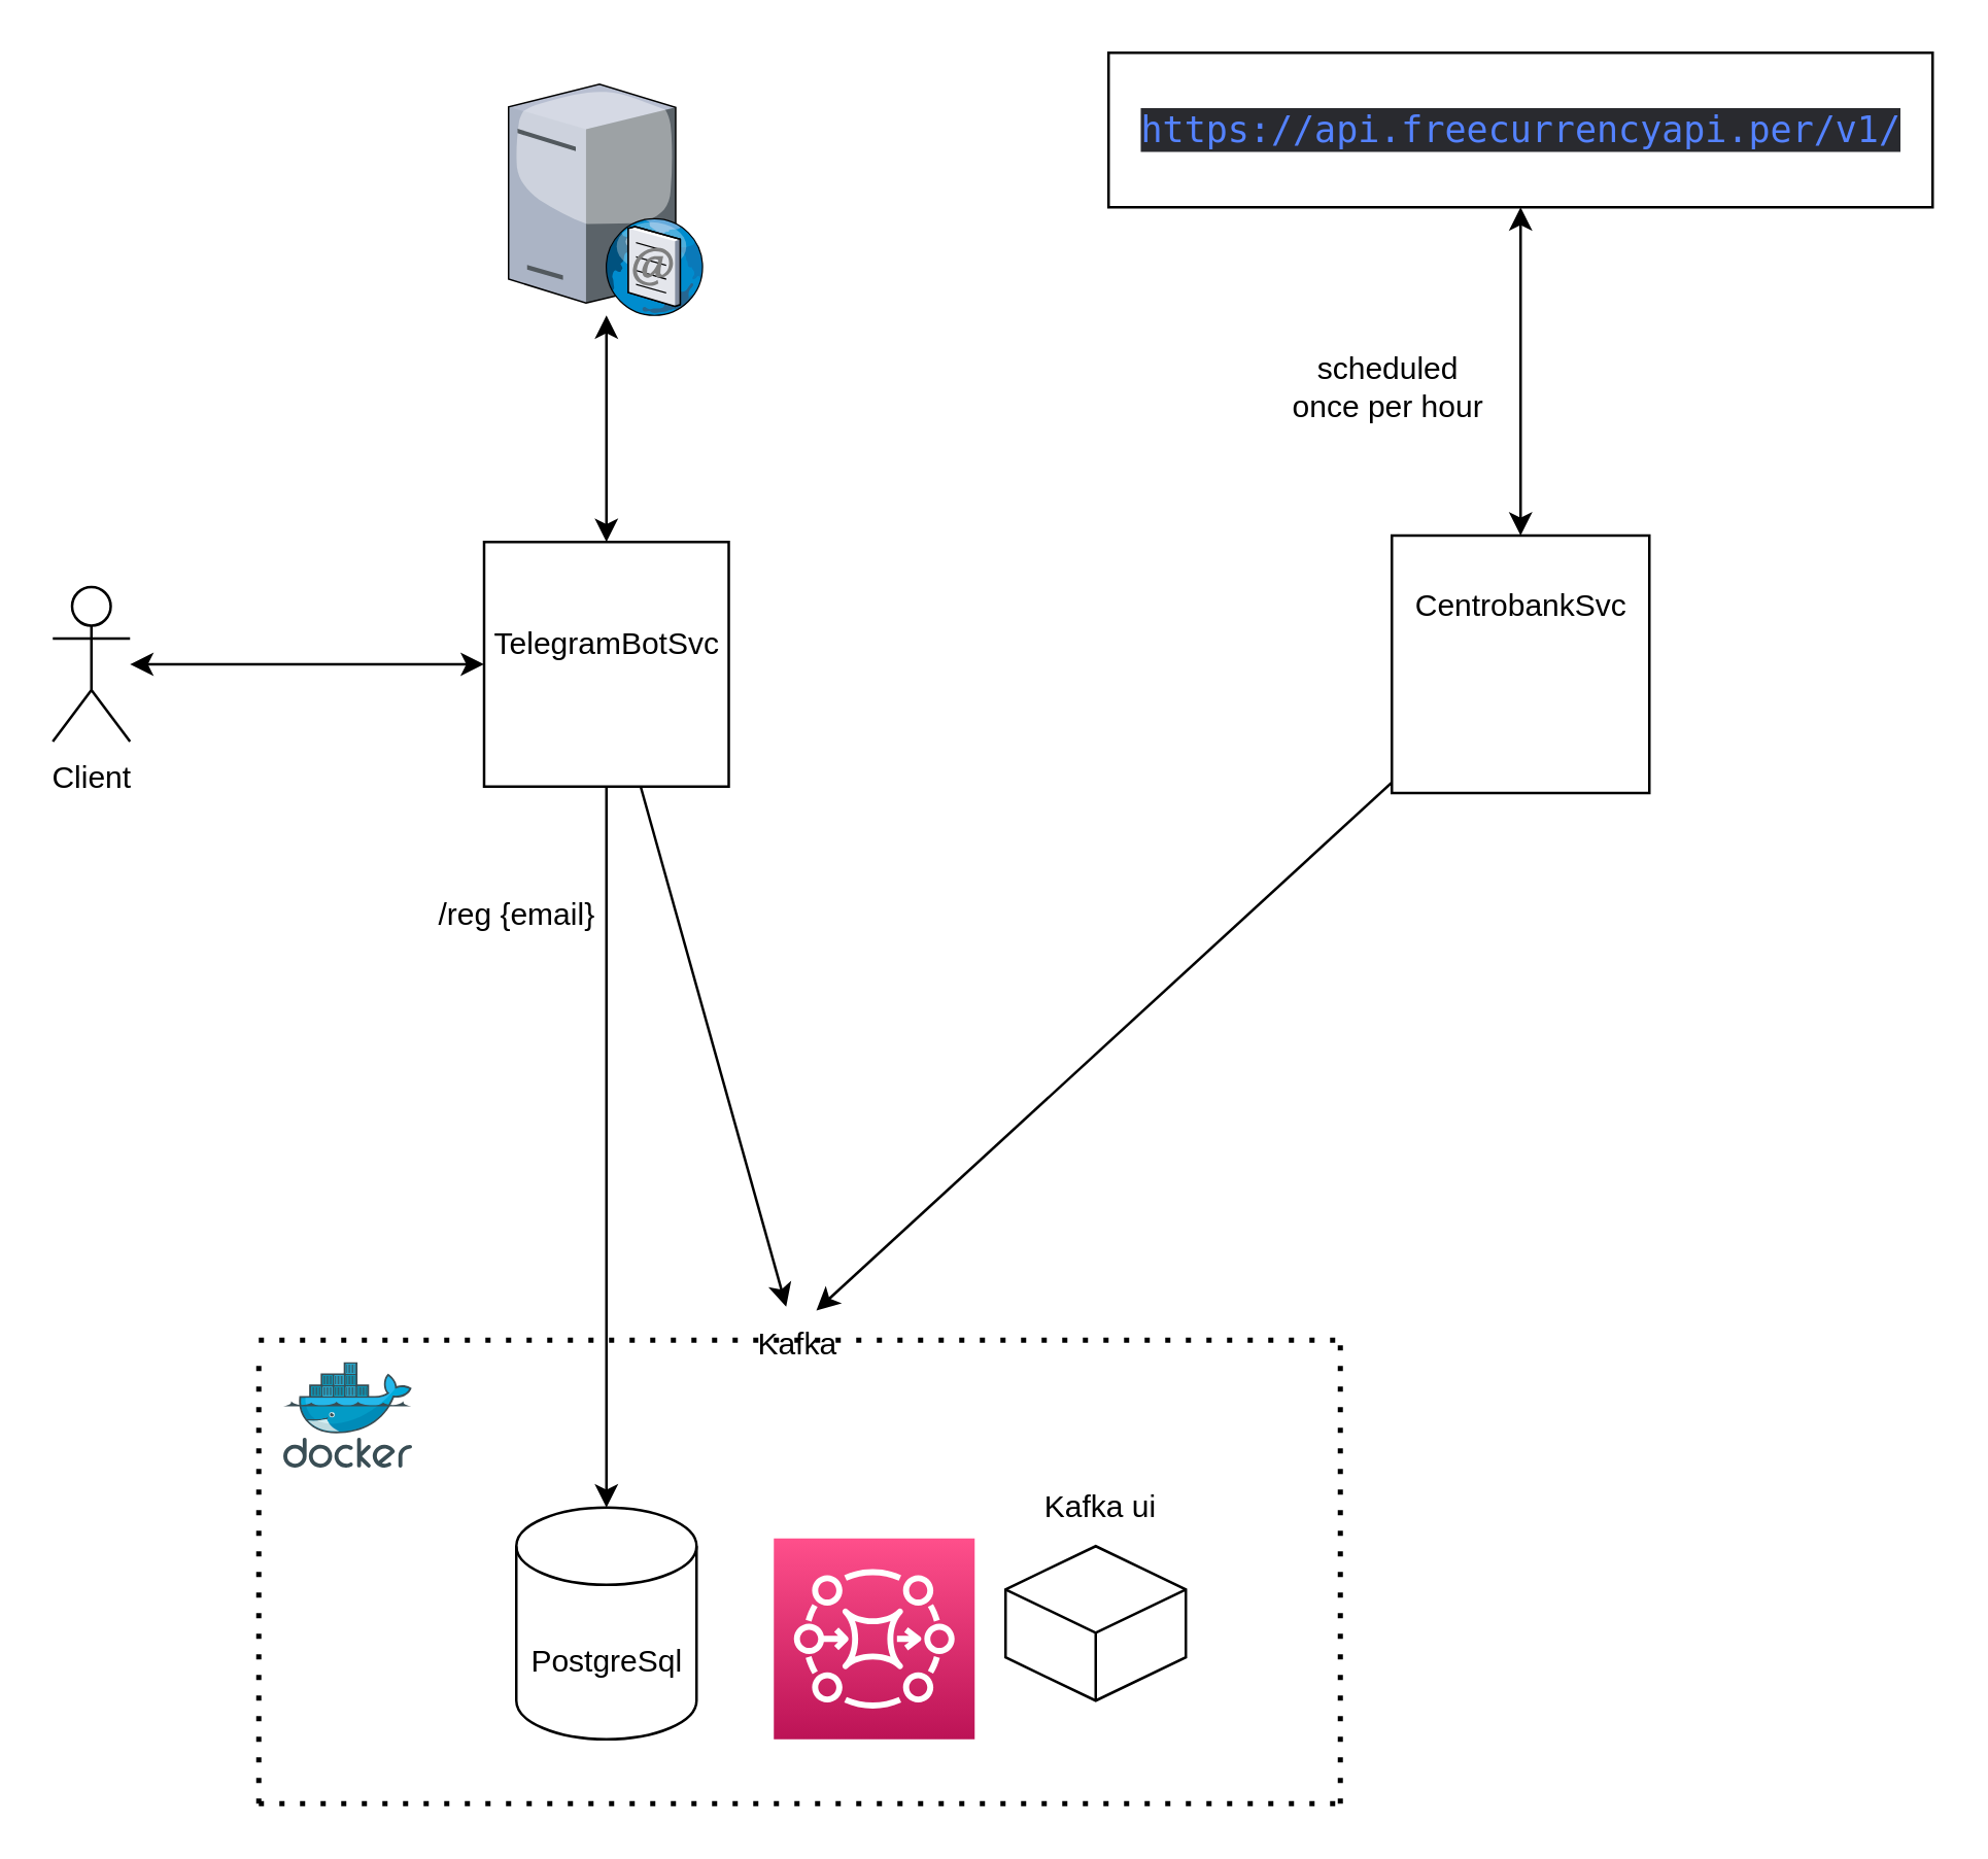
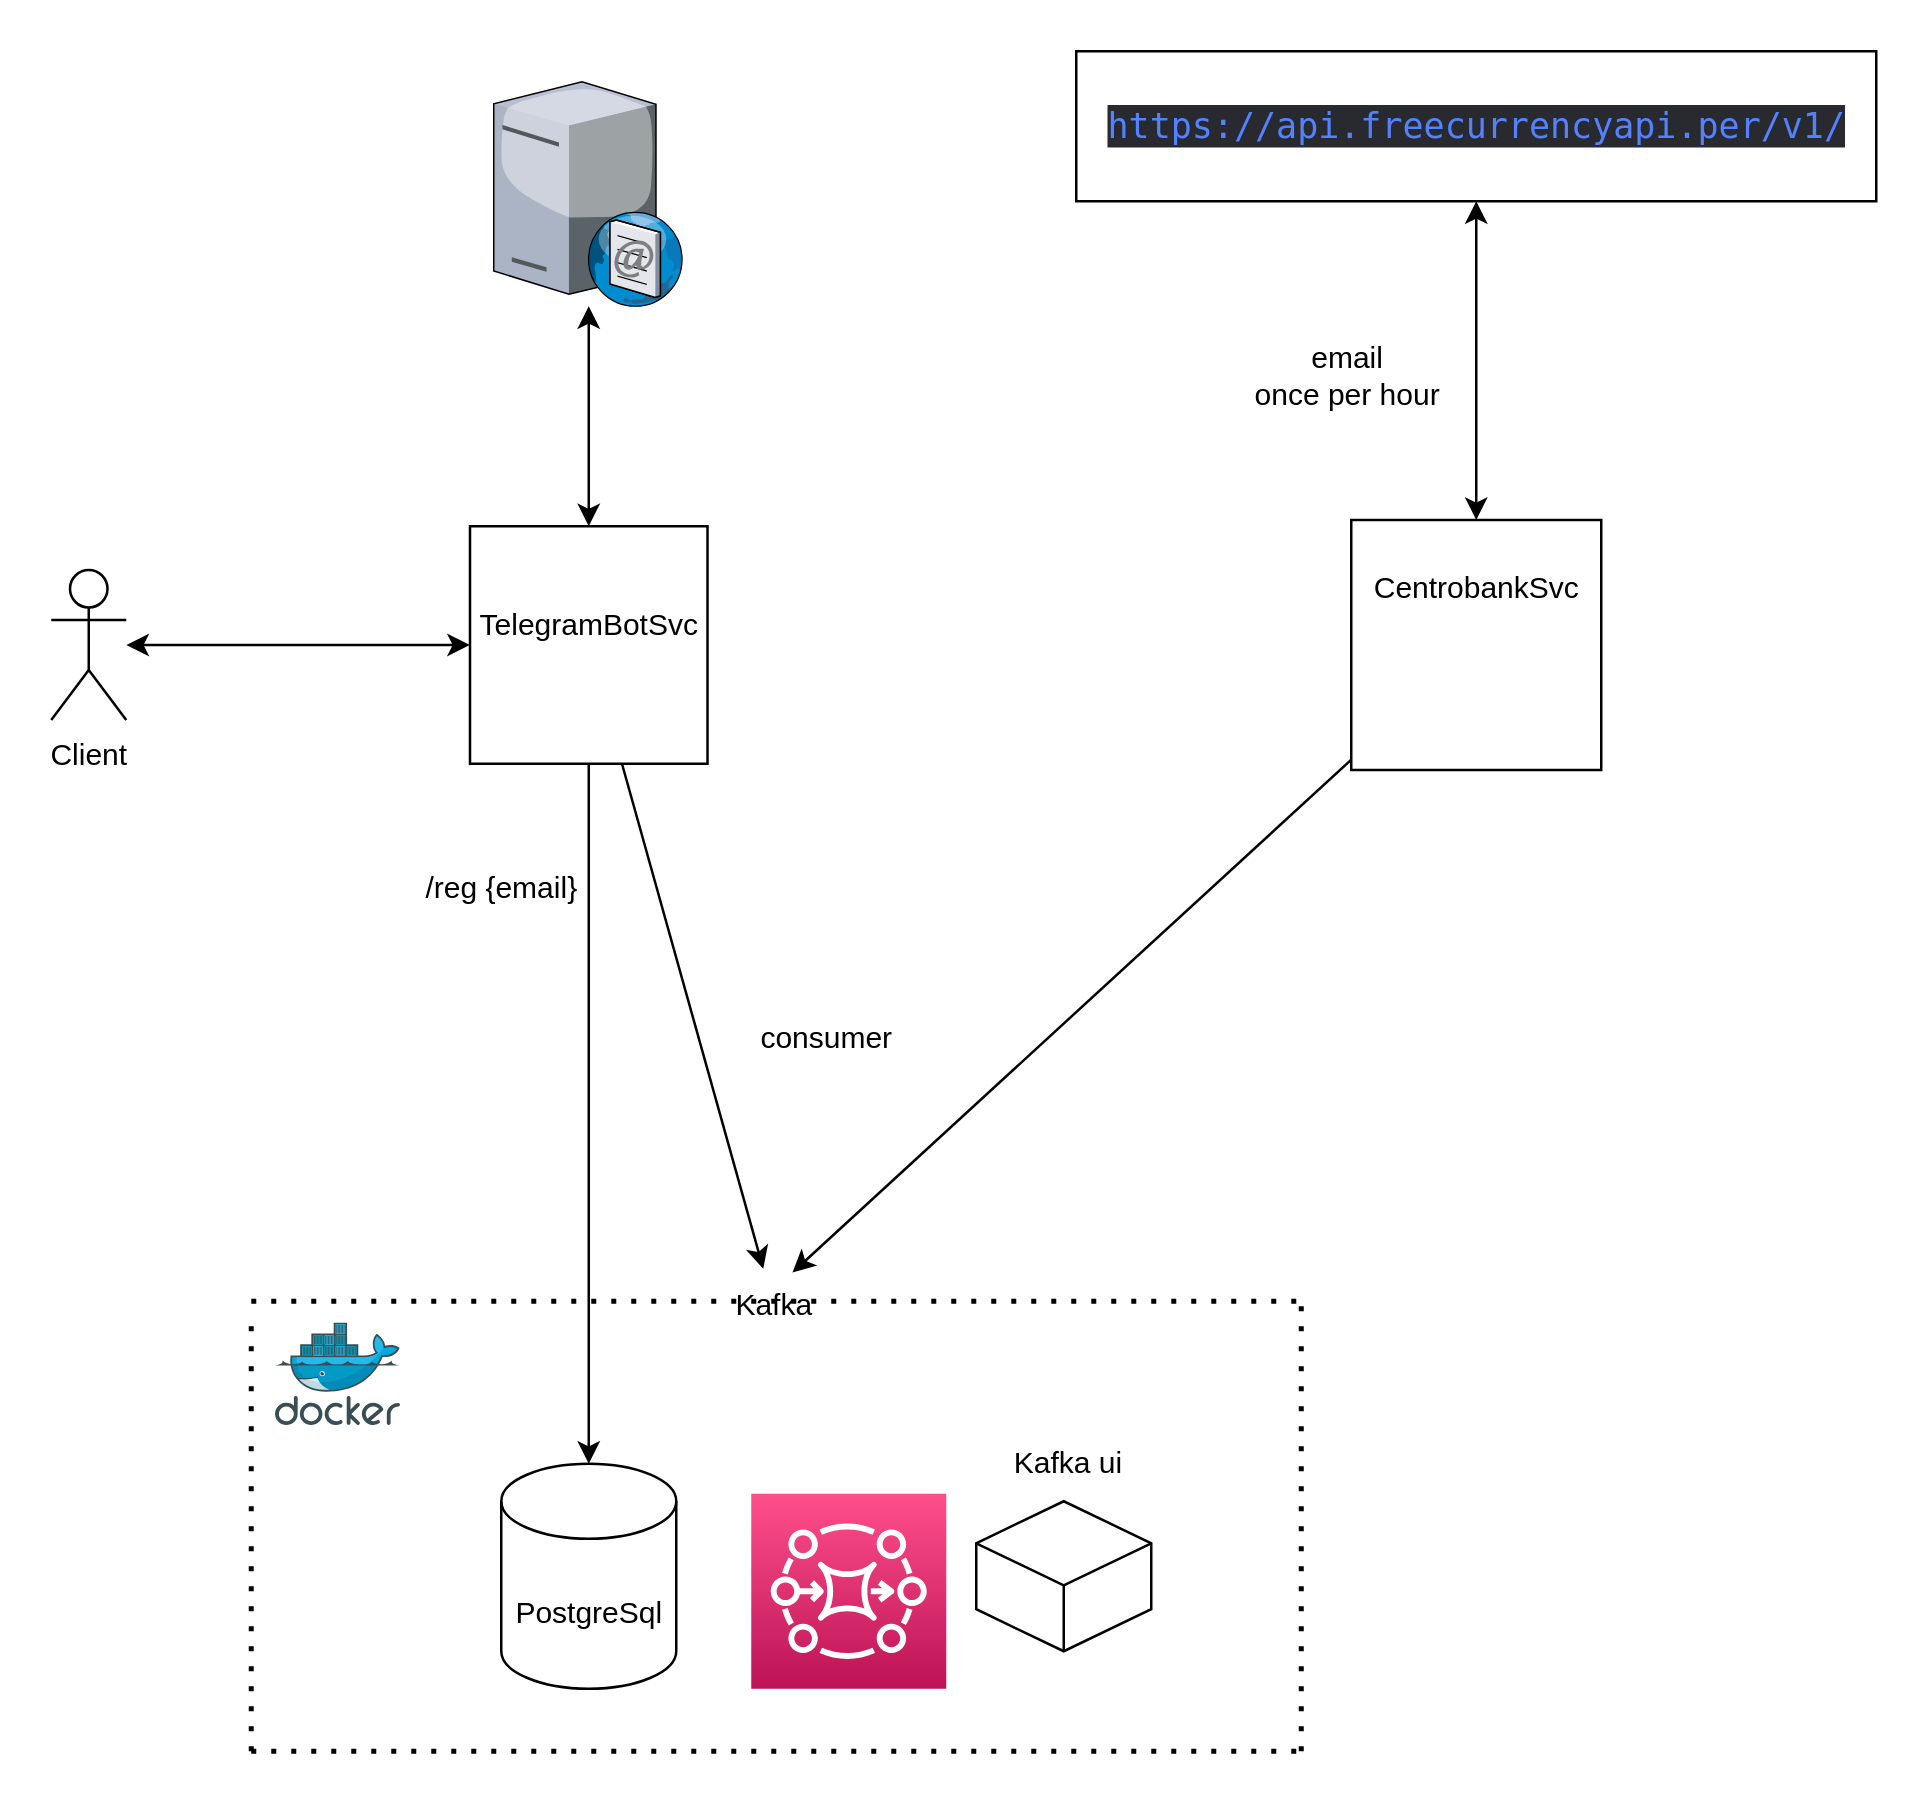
  <mxCell id="0" />
  <mxCell id="1" parent="0" />
  <mxCell id="2" value="Client" style="shape=umlActor;verticalLabelPosition=bottom;verticalAlign=top;html=1;outlineConnect=0;" parent="1" vertex="1"><mxGeometry x="20" y="227.5" width="30" height="60" as="geometry" /></mxCell>
  <mxCell id="3" value="" style="whiteSpace=wrap;html=1;aspect=fixed;" parent="1" vertex="1"><mxGeometry x="187.5" y="210" width="95" height="95" as="geometry" /></mxCell>
  <mxCell id="4" value="TelegramBotSvc" style="text;html=1;resizable=0;autosize=1;align=center;verticalAlign=middle;points=[];fillColor=none;strokeColor=none;rounded=0;" parent="1" vertex="1"><mxGeometry x="180" y="235" width="110" height="30" as="geometry" /></mxCell>
  <mxCell id="5" value="" style="endArrow=classic;startArrow=classic;html=1;rounded=0;" parent="1" source="2" target="3" edge="1"><mxGeometry width="50" height="50" relative="1" as="geometry"><mxPoint x="250" y="320" as="sourcePoint" /><mxPoint x="300" y="270" as="targetPoint" /><Array as="points" /></mxGeometry></mxCell>
  <mxCell id="6" value="" style="shape=cylinder3;whiteSpace=wrap;html=1;boundedLbl=1;backgroundOutline=1;size=15;" parent="1" vertex="1"><mxGeometry x="200" y="585" width="70" height="90" as="geometry" /></mxCell>
  <mxCell id="7" value="PostgreSql" style="text;html=1;resizable=0;autosize=1;align=center;verticalAlign=middle;points=[];fillColor=none;strokeColor=none;rounded=0;" parent="1" vertex="1"><mxGeometry x="195" y="630" width="80" height="30" as="geometry" /></mxCell>
  <mxCell id="8" value="" style="endArrow=classic;html=1;rounded=0;" parent="1" source="3" target="6" edge="1"><mxGeometry width="50" height="50" relative="1" as="geometry"><mxPoint x="215" y="510" as="sourcePoint" /><mxPoint x="280" y="475" as="targetPoint" /></mxGeometry></mxCell>
  <mxCell id="9" value="/reg {email}" style="text;html=1;resizable=0;autosize=1;align=center;verticalAlign=middle;points=[];fillColor=none;strokeColor=none;rounded=0;" parent="1" vertex="1"><mxGeometry x="160" y="340" width="80" height="30" as="geometry" /></mxCell>
+ <mxCell id="10" value="consumer" style="text;html=1;resizable=0;autosize=1;align=center;verticalAlign=middle;points=[];fillColor=none;strokeColor=none;rounded=0;" parent="1" vertex="1"><mxGeometry x="290" y="400" width="80" height="30" as="geometry" /></mxCell>
  <mxCell id="11" value="" style="sketch=0;points=[[0,0,0],[0.25,0,0],[0.5,0,0],[0.75,0,0],[1,0,0],[0,1,0],[0.25,1,0],[0.5,1,0],[0.75,1,0],[1,1,0],[0,0.25,0],[0,0.5,0],[0,0.75,0],[1,0.25,0],[1,0.5,0],[1,0.75,0]];outlineConnect=0;fontColor=#232F3E;gradientColor=#FF4F8B;gradientDirection=north;fillColor=#BC1356;strokeColor=#ffffff;dashed=0;verticalLabelPosition=bottom;verticalAlign=top;align=center;html=1;fontSize=12;fontStyle=0;aspect=fixed;shape=mxgraph.aws4.resourceIcon;resIcon=mxgraph.aws4.mq;" parent="1" vertex="1"><mxGeometry x="300" y="597" width="78" height="78" as="geometry" /></mxCell>
  <mxCell id="12" value="Kafka" style="text;html=1;resizable=0;autosize=1;align=center;verticalAlign=middle;points=[];fillColor=none;strokeColor=none;rounded=0;" parent="1" vertex="1"><mxGeometry x="284" y="507" width="50" height="30" as="geometry" /></mxCell>
  <mxCell id="13" value="" style="sketch=0;aspect=fixed;html=1;points=[];align=center;image;fontSize=12;image=img/lib/mscae/Docker.svg;" parent="1" vertex="1"><mxGeometry x="110" y="529" width="50" height="41" as="geometry" /></mxCell>
  <mxCell id="14" value="" style="endArrow=classic;html=1;rounded=0;" parent="1" source="3" target="12" edge="1"><mxGeometry width="50" height="50" relative="1" as="geometry"><mxPoint x="449.015" y="296" as="sourcePoint" /><mxPoint x="380" y="481" as="targetPoint" /></mxGeometry></mxCell>
  <mxCell id="15" value="" style="html=1;whiteSpace=wrap;shape=isoCube2;backgroundOutline=1;isoAngle=15;" parent="1" vertex="1"><mxGeometry x="390" y="600" width="70" height="60" as="geometry" /></mxCell>
  <mxCell id="16" value="&amp;nbsp;Kafka ui" style="text;html=1;resizable=0;autosize=1;align=center;verticalAlign=middle;points=[];fillColor=none;strokeColor=none;rounded=0;" parent="1" vertex="1"><mxGeometry x="390" y="570" width="70" height="30" as="geometry" /></mxCell>
  <mxCell id="17" value="" style="whiteSpace=wrap;html=1;aspect=fixed;" parent="1" vertex="1"><mxGeometry x="540" y="207.5" width="100" height="100" as="geometry" /></mxCell>
  <mxCell id="18" value="CentrobankSvc" style="text;html=1;resizable=0;autosize=1;align=center;verticalAlign=middle;points=[];fillColor=none;strokeColor=none;rounded=0;" parent="1" vertex="1"><mxGeometry x="535" y="220" width="110" height="30" as="geometry" /></mxCell>
  <mxCell id="19" value="" style="whiteSpace=wrap;html=1;" parent="1" vertex="1"><mxGeometry x="430" y="20" width="320" height="60" as="geometry" /></mxCell>
  <mxCell id="20" value="&lt;div style=&quot;background-color:#292a2f;color:#ffffff&quot;&gt;&lt;pre style=&quot;font-family:'Monaco',monospace;font-size:10.5pt;&quot;&gt;&lt;span style=&quot;color:#5482ff;&quot;&gt;https://api.freecurrencyapi.per/v1/&lt;/span&gt;&lt;/pre&gt;&lt;/div&gt;" style="text;html=1;resizable=0;autosize=1;align=center;verticalAlign=middle;points=[];fillColor=none;strokeColor=none;rounded=0;" parent="1" vertex="1"><mxGeometry x="430" y="20" width="320" height="60" as="geometry" /></mxCell>
  <mxCell id="21" value="" style="endArrow=classic;startArrow=classic;html=1;rounded=0;" parent="1" source="17" target="20" edge="1"><mxGeometry width="50" height="50" relative="1" as="geometry"><mxPoint x="450" y="160" as="sourcePoint" /><mxPoint x="557.5" y="160" as="targetPoint" /><Array as="points" /></mxGeometry></mxCell>
  <mxCell id="22" value="" style="endArrow=none;dashed=1;html=1;dashPattern=1 3;strokeWidth=2;rounded=0;" parent="1" edge="1"><mxGeometry width="50" height="50" relative="1" as="geometry"><mxPoint x="100" y="700" as="sourcePoint" /><mxPoint x="100" y="525" as="targetPoint" /><Array as="points"><mxPoint x="100" y="655" /></Array></mxGeometry></mxCell>
  <mxCell id="23" value="" style="endArrow=none;dashed=1;html=1;dashPattern=1 3;strokeWidth=2;rounded=0;" parent="1" edge="1"><mxGeometry width="50" height="50" relative="1" as="geometry"><mxPoint x="520" y="700" as="sourcePoint" /><mxPoint x="520" y="520" as="targetPoint" /><Array as="points"><mxPoint x="520" y="665" /></Array></mxGeometry></mxCell>
  <mxCell id="24" value="" style="endArrow=none;dashed=1;html=1;dashPattern=1 3;strokeWidth=2;rounded=0;" parent="1" edge="1"><mxGeometry width="50" height="50" relative="1" as="geometry"><mxPoint x="100" y="700" as="sourcePoint" /><mxPoint x="520" y="700" as="targetPoint" /><Array as="points"><mxPoint x="140" y="700" /></Array></mxGeometry></mxCell>
  <mxCell id="25" value="" style="endArrow=none;dashed=1;html=1;dashPattern=1 3;strokeWidth=2;rounded=0;" parent="1" edge="1"><mxGeometry width="50" height="50" relative="1" as="geometry"><mxPoint x="100" y="520" as="sourcePoint" /><mxPoint x="520" y="520" as="targetPoint" /><Array as="points"><mxPoint x="140" y="520" /></Array></mxGeometry></mxCell>
  <mxCell id="26" value="" style="endArrow=classic;html=1;rounded=0;entryX=0.65;entryY=0.05;entryDx=0;entryDy=0;entryPerimeter=0;" parent="1" source="17" target="12" edge="1"><mxGeometry width="50" height="50" relative="1" as="geometry"><mxPoint x="600.003" y="315" as="sourcePoint" /><mxPoint x="683.973" y="577" as="targetPoint" /></mxGeometry></mxCell>
  <mxCell id="27" value="" style="verticalLabelPosition=bottom;sketch=0;aspect=fixed;html=1;verticalAlign=top;strokeColor=none;align=center;outlineConnect=0;shape=mxgraph.citrix.smtp_server;" parent="1" vertex="1"><mxGeometry x="197" y="30" width="76" height="92" as="geometry" /></mxCell>
  <mxCell id="28" value="" style="endArrow=classic;startArrow=classic;html=1;rounded=0;" parent="1" source="3" target="27" edge="1"><mxGeometry width="50" height="50" relative="1" as="geometry"><mxPoint x="310" y="270" as="sourcePoint" /><mxPoint x="360" y="220" as="targetPoint" /></mxGeometry></mxCell>
- <mxCell id="29" value="scheduled&amp;nbsp;&lt;br&gt;once per hour&amp;nbsp;" style="text;html=1;resizable=0;autosize=1;align=center;verticalAlign=middle;points=[];fillColor=none;strokeColor=none;rounded=0;" vertex="1" parent="1"><mxGeometry x="490" y="130" width="100" height="40" as="geometry" /></mxCell>
+ <mxCell id="29" value="email&amp;nbsp;&lt;br&gt;once per hour&amp;nbsp;" style="text;html=1;resizable=0;autosize=1;align=center;verticalAlign=middle;points=[];fillColor=none;strokeColor=none;rounded=0;" vertex="1" parent="1"><mxGeometry x="490" y="130" width="100" height="40" as="geometry" /></mxCell>
